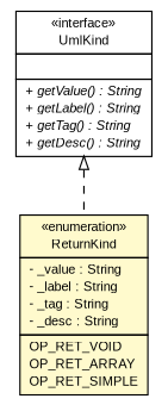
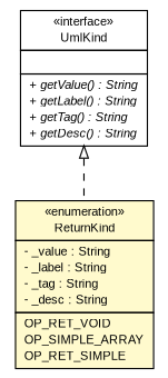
  digraph {
    nodesep=0.25
    ranksep=0.5
    node [fontcolor=black fontname=arial fontsize=10.0 shape=plaintext]
-   n1 [label=<<table title="org.tanjakostic.jcleancim.model.UmlOperation.ReturnKind" border="0" cellborder="1" cellspacing="0" cellpadding="2" port="p" bgcolor="lemonChiffon" href="./UmlOperation.ReturnKind.html"> 		<tr><td><table border="0" cellspacing="0" cellpadding="1"> <tr><td align="center" balign="center"> &#171;enumeration&#187; </td></tr> <tr><td align="center" balign="center"> ReturnKind </td></tr> 		</table></td></tr> 		<tr><td><table border="0" cellspacing="0" cellpadding="1"> <tr><td align="left" balign="left"> - _value : String </td></tr> <tr><td align="left" balign="left"> - _label : String </td></tr> <tr><td align="left" balign="left"> - _tag : String </td></tr> <tr><td align="left" balign="left"> - _desc : String </td></tr> 		</table></td></tr> 		<tr><td><table border="0" cellspacing="0" cellpadding="1"> <tr><td align="left" balign="left"> OP_RET_VOID </td></tr> <tr><td align="left" balign="left"> OP_RET_ARRAY </td></tr> <tr><td align="left" balign="left"> OP_RET_SIMPLE </td></tr> 		</table></td></tr> 		</table>>]
+   n1 [label=<<table title="org.tanjakostic.jcleancim.model.UmlOperation.ReturnKind" border="0" cellborder="1" cellspacing="0" cellpadding="2" port="p" bgcolor="lemonChiffon" href="./UmlOperation.ReturnKind.html"> 		<tr><td><table border="0" cellspacing="0" cellpadding="1"> <tr><td align="center" balign="center"> &#171;enumeration&#187; </td></tr> <tr><td align="center" balign="center"> ReturnKind </td></tr> 		</table></td></tr> 		<tr><td><table border="0" cellspacing="0" cellpadding="1"> <tr><td align="left" balign="left"> - _value : String </td></tr> <tr><td align="left" balign="left"> - _label : String </td></tr> <tr><td align="left" balign="left"> - _tag : String </td></tr> <tr><td align="left" balign="left"> - _desc : String </td></tr> 		</table></td></tr> 		<tr><td><table border="0" cellspacing="0" cellpadding="1"> <tr><td align="left" balign="left"> OP_RET_VOID </td></tr> <tr><td align="left" balign="left"> OP_SIMPLE_ARRAY </td></tr> <tr><td align="left" balign="left"> OP_RET_SIMPLE </td></tr> 		</table></td></tr> 		</table>>]
    n2 [label=<<table title="org.tanjakostic.jcleancim.model.UmlKind" border="0" cellborder="1" cellspacing="0" cellpadding="2" port="p" href="./UmlKind.html"> 		<tr><td><table border="0" cellspacing="0" cellpadding="1"> <tr><td align="center" balign="center"> &#171;interface&#187; </td></tr> <tr><td align="center" balign="center"> UmlKind </td></tr> 		</table></td></tr> 		<tr><td><table border="0" cellspacing="0" cellpadding="1"> <tr><td align="left" balign="left">  </td></tr> 		</table></td></tr> 		<tr><td><table border="0" cellspacing="0" cellpadding="1"> <tr><td align="left" balign="left"><font face="Arial Italic" point-size="10.0"> + getValue() : String </font></td></tr> <tr><td align="left" balign="left"><font face="Arial Italic" point-size="10.0"> + getLabel() : String </font></td></tr> <tr><td align="left" balign="left"><font face="Arial Italic" point-size="10.0"> + getTag() : String </font></td></tr> <tr><td align="left" balign="left"><font face="Arial Italic" point-size="10.0"> + getDesc() : String </font></td></tr> 		</table></td></tr> 		</table>>]
    n2 -> n1 [arrowtail=empty dir=back fontname=arial fontsize=10 headport=p labelfontname=arial labelfontsize=10 style=dashed tailport=p]
  }
